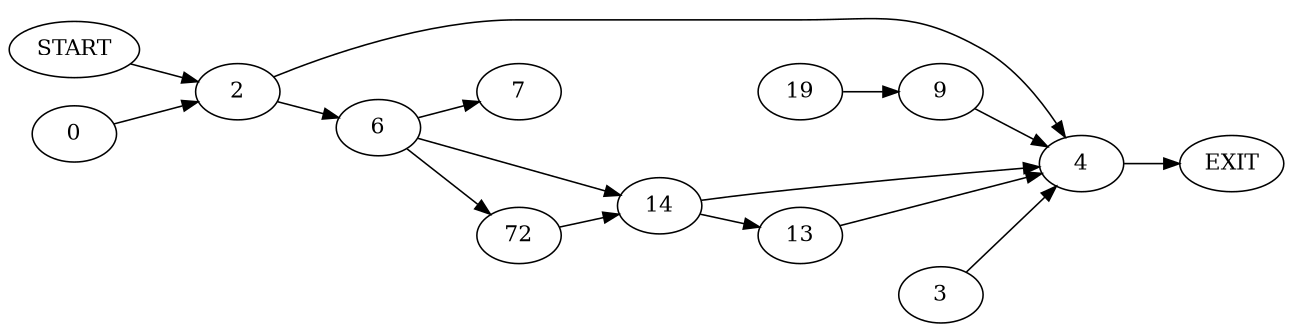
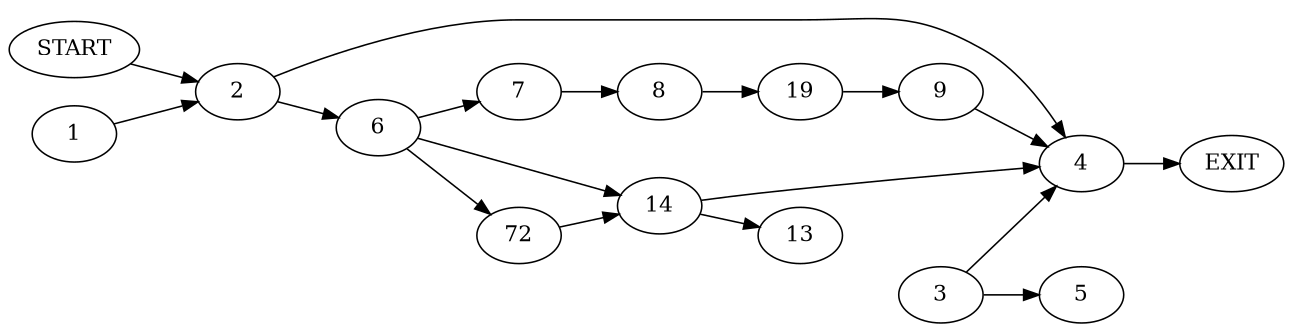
  digraph {
    rankdir=LR
    n1 [label=START]
    2
-   1 [label=0]
+   1
    n4 [label=EXIT]
    4
    6
    3
+   5
    7
    n10 [label=14]
    n11 [label=72]
+   8
    n13 [label=19]
    13
    9
    n1 -> 2
    2 -> 4
    2 -> 6
    1 -> 2
    4 -> n4
    6 -> 7
    6 -> n10
    6 -> n11
    3 -> 4
+   3 -> 5
+   7 -> 8
    n10 -> 4
    n10 -> 13
    n11 -> n10
+   8 -> n13
    n13 -> 9
-   13 -> 4
    9 -> 4
  }
